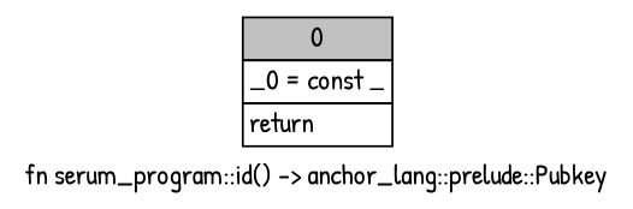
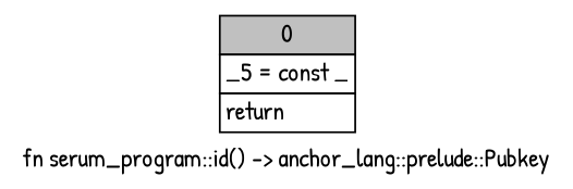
  digraph {
    fontname="Patrick Hand"
    label=<fn serum_program::id() -&gt; anchor_lang::prelude::Pubkey<br align="left"/>>
-   n1 [fontname="Patrick Hand" label=<<table border="0" cellborder="1" cellspacing="0"><tr><td bgcolor="gray" align="center" colspan="1">0</td></tr><tr><td align="left" balign="left">_0 = const _<br/></td></tr><tr><td align="left">return</td></tr></table>> shape=none]
+   n1 [fontname="Patrick Hand" label=<<table border="0" cellborder="1" cellspacing="0"><tr><td bgcolor="gray" align="center" colspan="1">0</td></tr><tr><td align="left" balign="left">_5 = const _<br/></td></tr><tr><td align="left">return</td></tr></table>> shape=none]
  }
